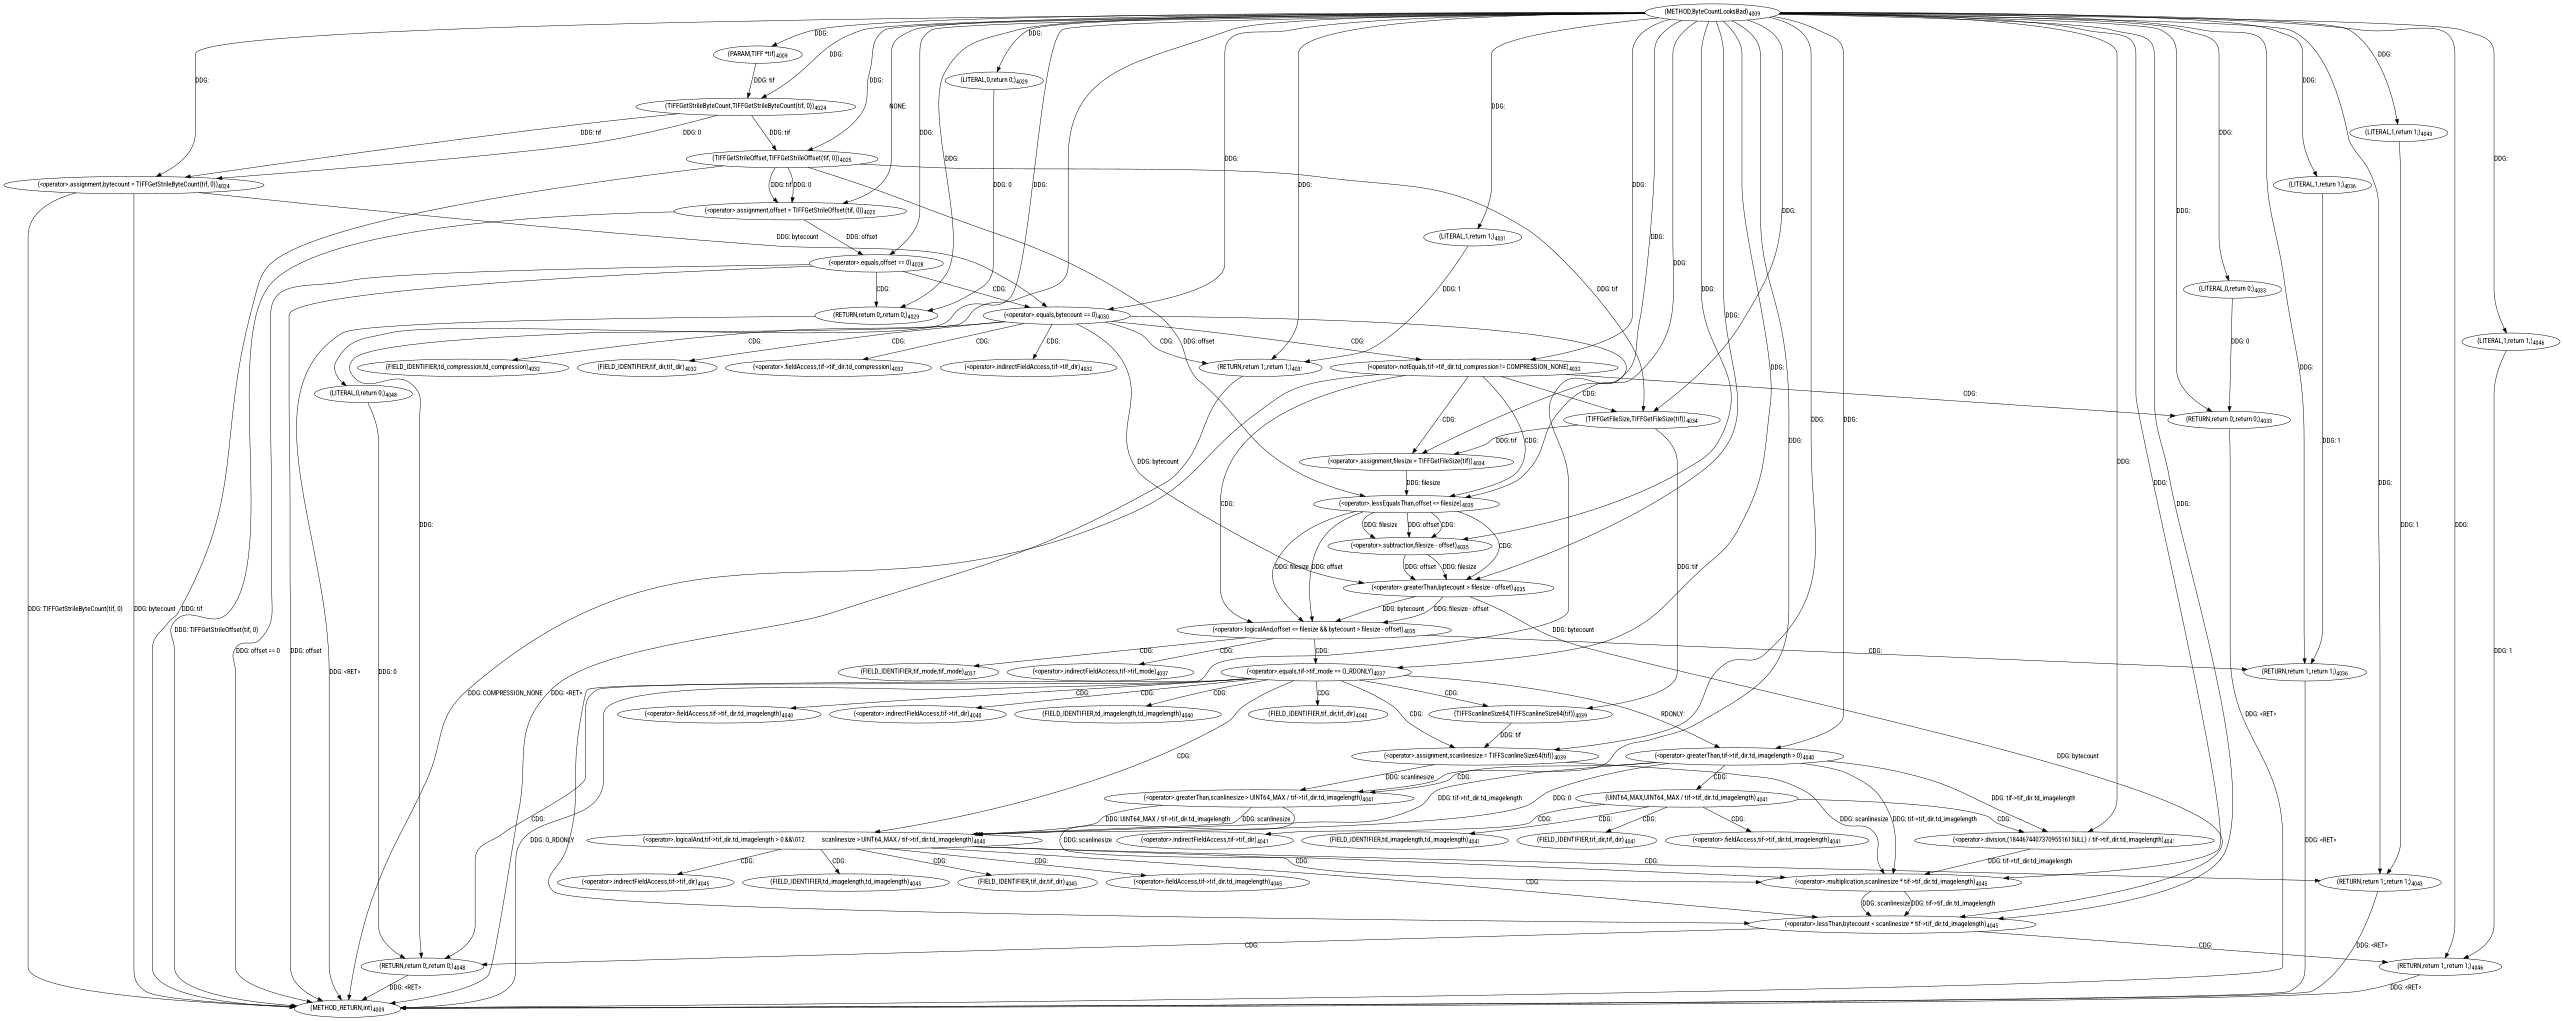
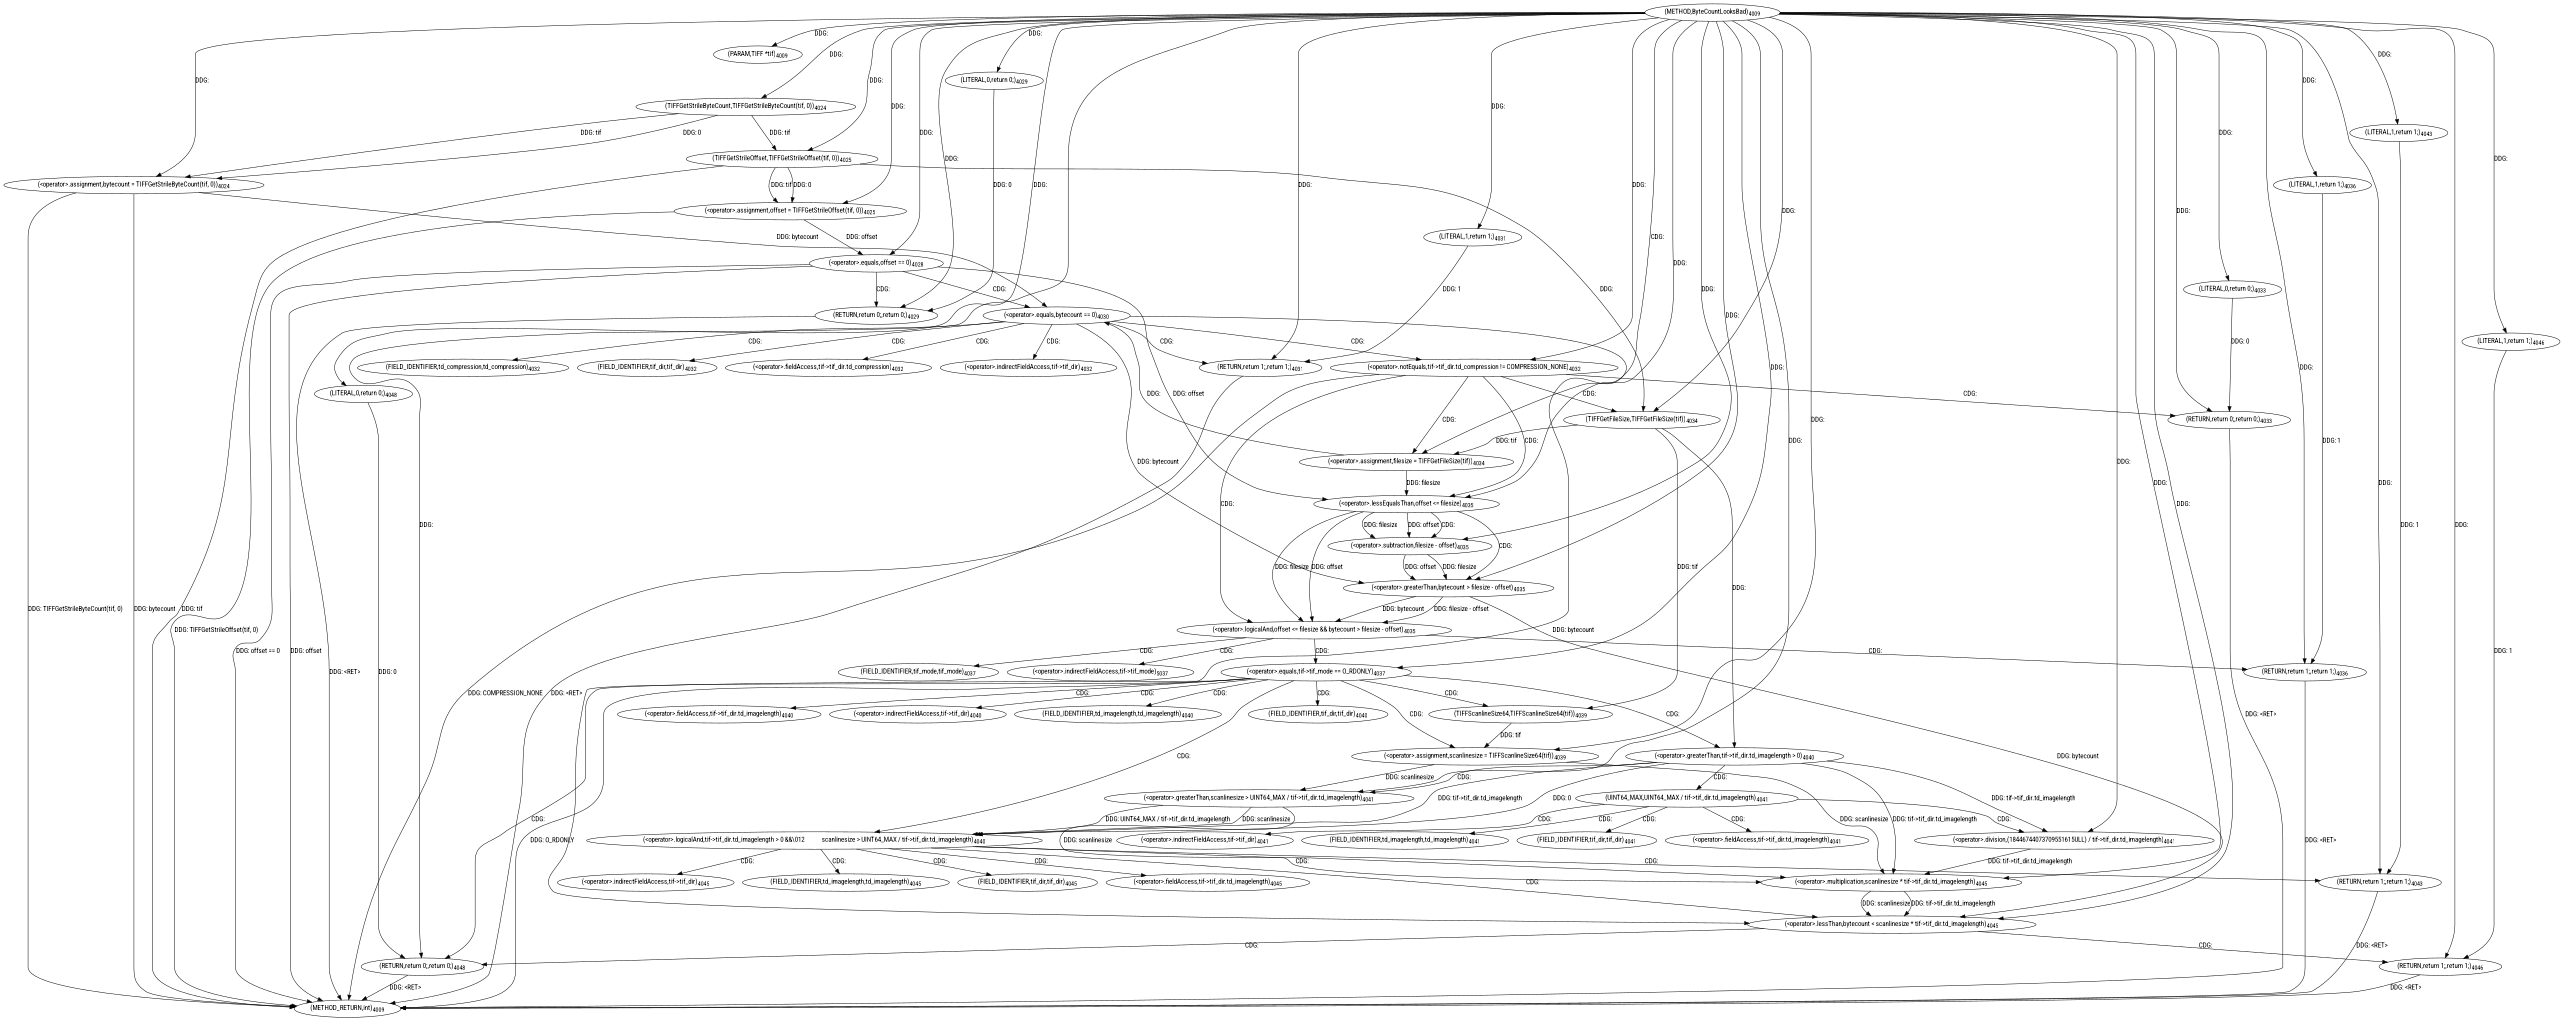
  digraph {
    fontname="Roboto Condensed"
    node [fontname="Roboto Condensed"]
    edge [fontname="Roboto Condensed"]
    n1 [label=<(METHOD,ByteCountLooksBad)<SUB>4009</SUB>>]
    n2 [label=<(PARAM,TIFF *tif)<SUB>4009</SUB>>]
    n3 [label=<(&lt;operator&gt;.assignment,bytecount = TIFFGetStrileByteCount(tif, 0))<SUB>4024</SUB>>]
    n4 [label=<(&lt;operator&gt;.assignment,offset = TIFFGetStrileOffset(tif, 0))<SUB>4025</SUB>>]
    n5 [label=<(&lt;operator&gt;.assignment,filesize = TIFFGetFileSize(tif))<SUB>4034</SUB>>]
    n6 [label=<(RETURN,return 0;,return 0;)<SUB>4048</SUB>>]
    n7 [label=<(&lt;operator&gt;.equals,offset == 0)<SUB>4028</SUB>>]
    n8 [label=<(&lt;operator&gt;.equals,bytecount == 0)<SUB>4030</SUB>>]
    n9 [label=<(&lt;operator&gt;.notEquals,tif-&gt;tif_dir.td_compression != COMPRESSION_NONE)<SUB>4032</SUB>>]
    n10 [label=<(&lt;operator&gt;.equals,tif-&gt;tif_mode == O_RDONLY)<SUB>4037</SUB>>]
    n11 [label=<(LITERAL,0,return 0;)<SUB>4048</SUB>>]
    n12 [label=<(TIFFGetStrileByteCount,TIFFGetStrileByteCount(tif, 0))<SUB>4024</SUB>>]
    n13 [label=<(TIFFGetStrileOffset,TIFFGetStrileOffset(tif, 0))<SUB>4025</SUB>>]
    n14 [label=<(RETURN,return 0;,return 0;)<SUB>4029</SUB>>]
    n15 [label=<(RETURN,return 1;,return 1;)<SUB>4031</SUB>>]
    n16 [label=<(RETURN,return 0;,return 0;)<SUB>4033</SUB>>]
    n17 [label=<(TIFFGetFileSize,TIFFGetFileSize(tif))<SUB>4034</SUB>>]
    n18 [label=<(RETURN,return 1;,return 1;)<SUB>4036</SUB>>]
    n19 [label=<(&lt;operator&gt;.assignment,scanlinesize = TIFFScanlineSize64(tif))<SUB>4039</SUB>>]
    n20 [label=<(LITERAL,0,return 0;)<SUB>4029</SUB>>]
    n21 [label=<(LITERAL,1,return 1;)<SUB>4031</SUB>>]
    n22 [label=<(LITERAL,0,return 0;)<SUB>4033</SUB>>]
    n23 [label=<(&lt;operator&gt;.lessEqualsThan,offset &lt;= filesize)<SUB>4035</SUB>>]
    n24 [label=<(&lt;operator&gt;.greaterThan,bytecount &gt; filesize - offset)<SUB>4035</SUB>>]
    n25 [label=<(LITERAL,1,return 1;)<SUB>4036</SUB>>]
    n26 [label=<(&lt;operator&gt;.lessThan,bytecount &lt; scanlinesize * tif-&gt;tif_dir.td_imagelength)<SUB>4045</SUB>>]
    n27 [label=<(&lt;operator&gt;.subtraction,filesize - offset)<SUB>4035</SUB>>]
    n28 [label=<(RETURN,return 1;,return 1;)<SUB>4043</SUB>>]
    n29 [label=<(RETURN,return 1;,return 1;)<SUB>4046</SUB>>]
    n30 [label=<(&lt;operator&gt;.greaterThan,tif-&gt;tif_dir.td_imagelength &gt; 0)<SUB>4040</SUB>>]
    n31 [label=<(&lt;operator&gt;.greaterThan,scanlinesize &gt; UINT64_MAX / tif-&gt;tif_dir.td_imagelength)<SUB>4041</SUB>>]
    n32 [label=<(LITERAL,1,return 1;)<SUB>4043</SUB>>]
    n33 [label=<(&lt;operator&gt;.multiplication,scanlinesize * tif-&gt;tif_dir.td_imagelength)<SUB>4045</SUB>>]
    n34 [label=<(LITERAL,1,return 1;)<SUB>4046</SUB>>]
    n35 [label=<(&lt;operator&gt;.division,(18446744073709551615ULL) / tif-&gt;tif_dir.td_imagelength)<SUB>4041</SUB>>]
    n36 [label=<(METHOD_RETURN,int)<SUB>4009</SUB>>]
    n37 [label=<(&lt;operator&gt;.fieldAccess,tif-&gt;tif_dir.td_compression)<SUB>4032</SUB>>]
    n38 [label=<(&lt;operator&gt;.indirectFieldAccess,tif-&gt;tif_dir)<SUB>4032</SUB>>]
    n39 [label=<(FIELD_IDENTIFIER,td_compression,td_compression)<SUB>4032</SUB>>]
    n40 [label=<(FIELD_IDENTIFIER,tif_dir,tif_dir)<SUB>4032</SUB>>]
    n41 [label=<(&lt;operator&gt;.logicalAnd,offset &lt;= filesize &amp;&amp; bytecount &gt; filesize - offset)<SUB>4035</SUB>>]
    n42 [label=<(TIFFScanlineSize64,TIFFScanlineSize64(tif))<SUB>4039</SUB>>]
    n43 [label=<(&lt;operator&gt;.logicalAnd,tif-&gt;tif_dir.td_imagelength &gt; 0 &amp;&amp;\012            scanlinesize &gt; UINT64_MAX / tif-&gt;tif_dir.td_imagelength)<SUB>4040</SUB>>]
    n44 [label=<(&lt;operator&gt;.fieldAccess,tif-&gt;tif_dir.td_imagelength)<SUB>4040</SUB>>]
    n45 [label=<(&lt;operator&gt;.indirectFieldAccess,tif-&gt;tif_dir)<SUB>4040</SUB>>]
    n46 [label=<(FIELD_IDENTIFIER,td_imagelength,td_imagelength)<SUB>4040</SUB>>]
    n47 [label=<(FIELD_IDENTIFIER,tif_dir,tif_dir)<SUB>4040</SUB>>]
    n48 [label=<(UINT64_MAX,UINT64_MAX / tif-&gt;tif_dir.td_imagelength)<SUB>4041</SUB>>]
-   n49 [label=<(&lt;operator&gt;.indirectFieldAccess,tif-&gt;tif_mode)<SUB>4037</SUB>>]
+   n49 [label=<(&lt;operator&gt;.indirectFieldAccess,tif-&gt;tif_mode)<SUB>5037</SUB>>]
    n50 [label=<(FIELD_IDENTIFIER,tif_mode,tif_mode)<SUB>4037</SUB>>]
    n51 [label=<(&lt;operator&gt;.fieldAccess,tif-&gt;tif_dir.td_imagelength)<SUB>4045</SUB>>]
    n52 [label=<(&lt;operator&gt;.indirectFieldAccess,tif-&gt;tif_dir)<SUB>4045</SUB>>]
    n53 [label=<(FIELD_IDENTIFIER,td_imagelength,td_imagelength)<SUB>4045</SUB>>]
    n54 [label=<(FIELD_IDENTIFIER,tif_dir,tif_dir)<SUB>4045</SUB>>]
    n55 [label=<(&lt;operator&gt;.fieldAccess,tif-&gt;tif_dir.td_imagelength)<SUB>4041</SUB>>]
    n56 [label=<(&lt;operator&gt;.indirectFieldAccess,tif-&gt;tif_dir)<SUB>4041</SUB>>]
    n57 [label=<(FIELD_IDENTIFIER,td_imagelength,td_imagelength)<SUB>4041</SUB>>]
    n58 [label=<(FIELD_IDENTIFIER,tif_dir,tif_dir)<SUB>4041</SUB>>]
    n1 -> n2 [label="DDG: "]
    n1 -> n3 [label="DDG: "]
-   n1 -> n4 [label="NONE: "]
-   n1 -> n5 [label="DDG: "]
+   n1 -> n4 [label="DDG: "]
+   n1 -> n5 [label="CDG: "]
    n1 -> n6 [label="DDG: "]
    n1 -> n7 [label="DDG: "]
-   n1 -> n8 [label="DDG: "]
+   n5 -> n8 [label="DDG: "]
    n1 -> n9 [label="DDG: "]
    n1 -> n10 [label="DDG: "]
    n1 -> n11 [label="DDG: "]
    n1 -> n12 [label="DDG: "]
    n1 -> n13 [label="DDG: "]
    n1 -> n14 [label="DDG: "]
    n1 -> n15 [label="DDG: "]
    n1 -> n16 [label="DDG: "]
    n1 -> n17 [label="DDG: "]
    n1 -> n18 [label="DDG: "]
    n1 -> n19 [label="DDG: "]
    n1 -> n20 [label="DDG: "]
    n1 -> n21 [label="DDG: "]
    n1 -> n22 [label="DDG: "]
    n1 -> n23 [label="DDG: "]
    n1 -> n24 [label="DDG: "]
    n1 -> n25 [label="DDG: "]
    n1 -> n26 [label="DDG: "]
    n1 -> n27 [label="DDG: "]
    n1 -> n28 [label="DDG: "]
    n1 -> n29 [label="DDG: "]
-   n1 -> n30 [label="DDG: "]
+   n17 -> n30 [label="DDG: "]
    n1 -> n31 [label="DDG: "]
    n1 -> n32 [label="DDG: "]
    n1 -> n33 [label="DDG: "]
    n1 -> n34 [label="DDG: "]
    n1 -> n35 [label="DDG: "]
-   n2 -> n12 [label="DDG: tif"]
    n3 -> n8 [label="DDG: bytecount"]
    n3 -> n36 [label="DDG: bytecount"]
    n3 -> n36 [label="DDG: TIFFGetStrileByteCount(tif, 0)"]
    n4 -> n7 [label="DDG: offset"]
    n4 -> n36 [label="DDG: TIFFGetStrileOffset(tif, 0)"]
    n5 -> n23 [label="DDG: filesize"]
    n6 -> n36 [label="DDG: &lt;RET&gt;"]
    n7 -> n8 [label="CDG: "]
    n7 -> n14 [label="CDG: "]
-   n13 -> n23 [label="DDG: offset"]
+   n7 -> n23 [label="DDG: offset"]
    n7 -> n36 [label="DDG: offset"]
    n7 -> n36 [label="DDG: offset == 0"]
    n8 -> n9 [label="CDG: "]
    n8 -> n15 [label="CDG: "]
    n8 -> n24 [label="DDG: bytecount"]
    n8 -> n26 [label="DDG: bytecount"]
    n8 -> n37 [label="CDG: "]
    n8 -> n38 [label="CDG: "]
    n8 -> n39 [label="CDG: "]
    n8 -> n40 [label="CDG: "]
    n9 -> n5 [label="CDG: "]
    n9 -> n16 [label="CDG: "]
    n9 -> n17 [label="CDG: "]
    n9 -> n23 [label="CDG: "]
    n9 -> n36 [label="DDG: COMPRESSION_NONE"]
    n9 -> n41 [label="CDG: "]
    n10 -> n6 [label="CDG: "]
    n10 -> n19 [label="CDG: "]
-   n10 -> n30 [label="RDONLY: "]
+   n10 -> n30 [label="CDG: "]
    n10 -> n36 [label="DDG: O_RDONLY"]
    n10 -> n42 [label="CDG: "]
    n10 -> n43 [label="CDG: "]
    n10 -> n44 [label="CDG: "]
    n10 -> n45 [label="CDG: "]
    n10 -> n46 [label="CDG: "]
    n10 -> n47 [label="CDG: "]
    n11 -> n6 [label="DDG: 0"]
    n12 -> n3 [label="DDG: tif"]
    n12 -> n3 [label="DDG: 0"]
    n12 -> n13 [label="DDG: tif"]
    n13 -> n4 [label="DDG: tif"]
    n13 -> n4 [label="DDG: 0"]
-   n13 -> n17 [label="DDG: tif"]
+   n13 -> n17 [label="DDG: "]
    n13 -> n36 [label="DDG: tif"]
    n14 -> n36 [label="DDG: &lt;RET&gt;"]
    n15 -> n36 [label="DDG: &lt;RET&gt;"]
    n16 -> n36 [label="DDG: &lt;RET&gt;"]
    n17 -> n5 [label="DDG: tif"]
    n17 -> n42 [label="DDG: tif"]
    n18 -> n36 [label="DDG: &lt;RET&gt;"]
    n19 -> n31 [label="DDG: scanlinesize"]
    n19 -> n33 [label="DDG: scanlinesize"]
    n20 -> n14 [label="DDG: 0"]
    n21 -> n15 [label="DDG: 1"]
    n22 -> n16 [label="DDG: 0"]
    n23 -> n24 [label="CDG: "]
    n23 -> n27 [label="DDG: filesize"]
    n23 -> n27 [label="DDG: offset"]
    n23 -> n27 [label="CDG: "]
    n23 -> n41 [label="DDG: offset"]
    n23 -> n41 [label="DDG: filesize"]
    n24 -> n26 [label="DDG: bytecount"]
    n24 -> n41 [label="DDG: bytecount"]
    n24 -> n41 [label="DDG: filesize - offset"]
    n25 -> n18 [label="DDG: 1"]
    n26 -> n6 [label="CDG: "]
    n26 -> n29 [label="CDG: "]
    n27 -> n24 [label="DDG: filesize"]
    n27 -> n24 [label="DDG: offset"]
    n28 -> n36 [label="DDG: &lt;RET&gt;"]
    n29 -> n36 [label="DDG: &lt;RET&gt;"]
    n30 -> n31 [label="CDG: "]
    n30 -> n33 [label="DDG: tif-&gt;tif_dir.td_imagelength"]
    n30 -> n35 [label="DDG: tif-&gt;tif_dir.td_imagelength"]
    n30 -> n43 [label="DDG: tif-&gt;tif_dir.td_imagelength"]
    n30 -> n43 [label="DDG: 0"]
    n30 -> n48 [label="CDG: "]
    n31 -> n33 [label="DDG: scanlinesize"]
    n31 -> n43 [label="DDG: scanlinesize"]
    n31 -> n43 [label="DDG: UINT64_MAX / tif-&gt;tif_dir.td_imagelength"]
    n32 -> n28 [label="DDG: 1"]
    n33 -> n26 [label="DDG: scanlinesize"]
    n33 -> n26 [label="DDG: tif-&gt;tif_dir.td_imagelength"]
    n34 -> n29 [label="DDG: 1"]
    n35 -> n33 [label="DDG: tif-&gt;tif_dir.td_imagelength"]
    n41 -> n10 [label="CDG: "]
    n41 -> n18 [label="CDG: "]
    n41 -> n49 [label="CDG: "]
    n41 -> n50 [label="CDG: "]
    n42 -> n19 [label="DDG: tif"]
    n43 -> n26 [label="CDG: "]
    n43 -> n28 [label="CDG: "]
    n43 -> n33 [label="CDG: "]
    n43 -> n51 [label="CDG: "]
    n43 -> n52 [label="CDG: "]
    n43 -> n53 [label="CDG: "]
    n43 -> n54 [label="CDG: "]
    n48 -> n35 [label="CDG: "]
    n48 -> n55 [label="CDG: "]
    n48 -> n56 [label="CDG: "]
    n48 -> n57 [label="CDG: "]
    n48 -> n58 [label="CDG: "]
  }
